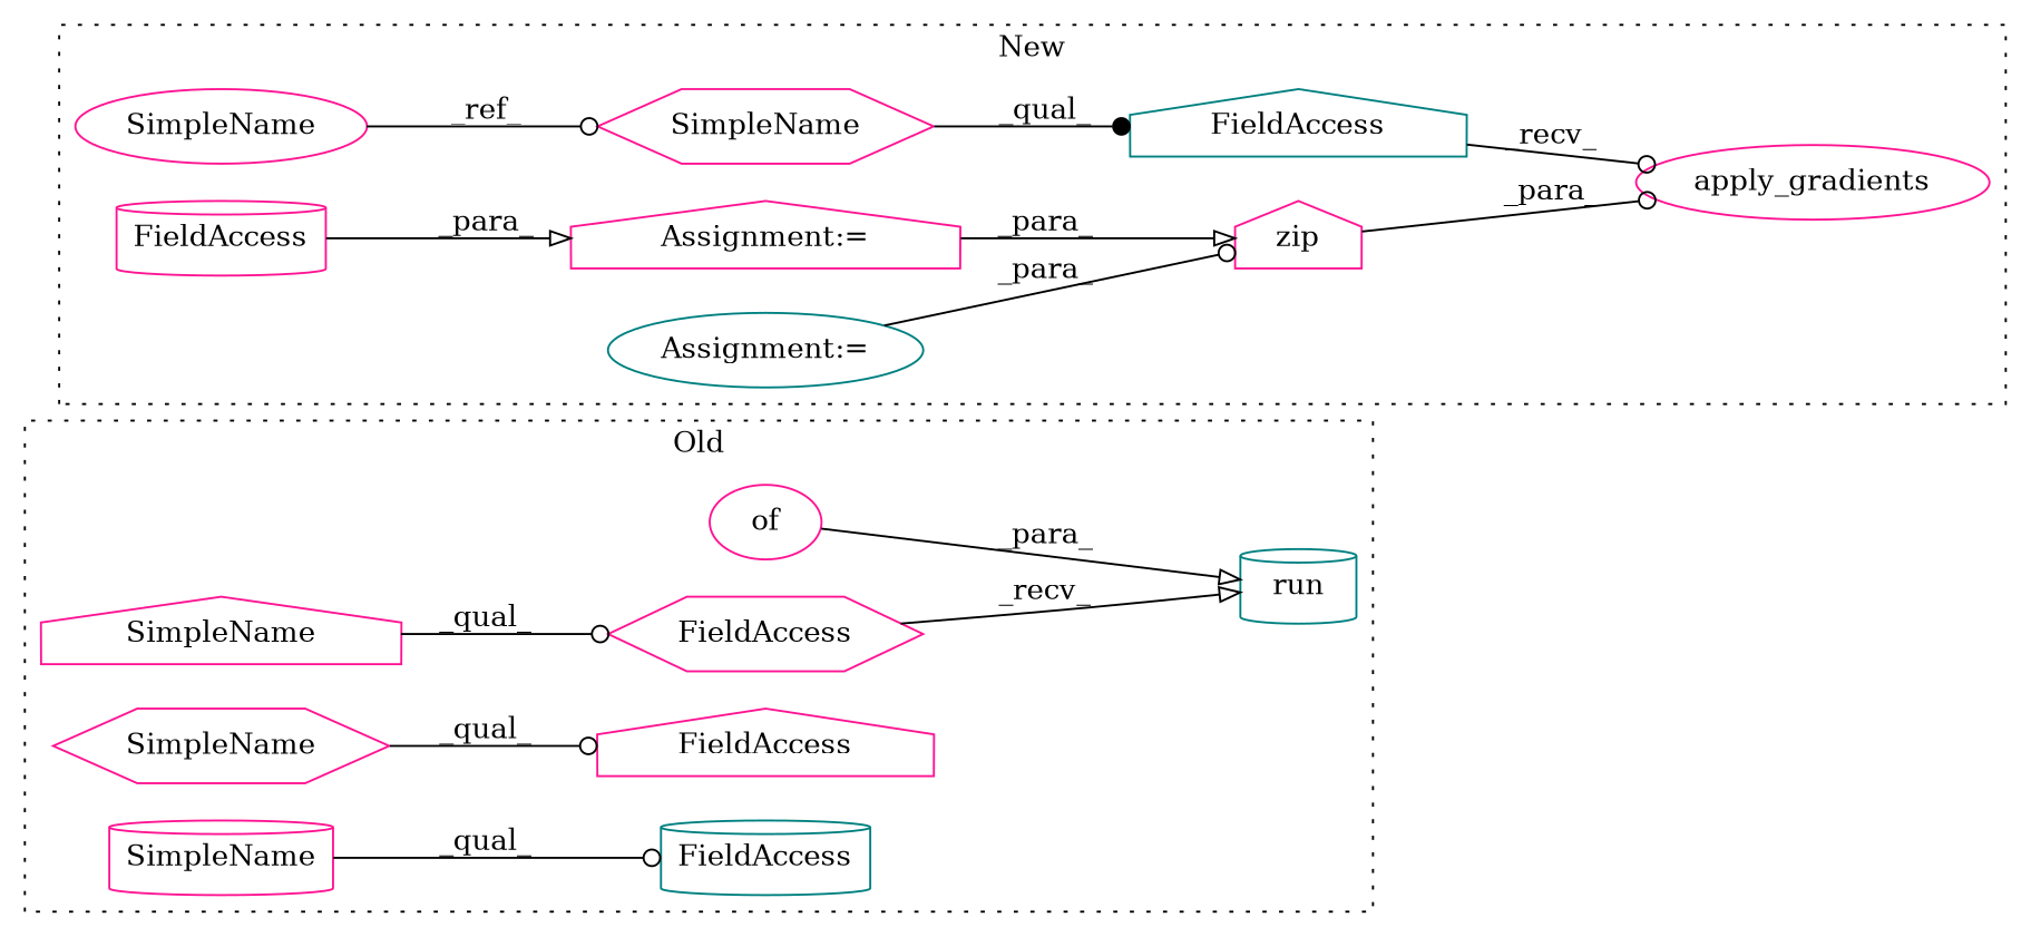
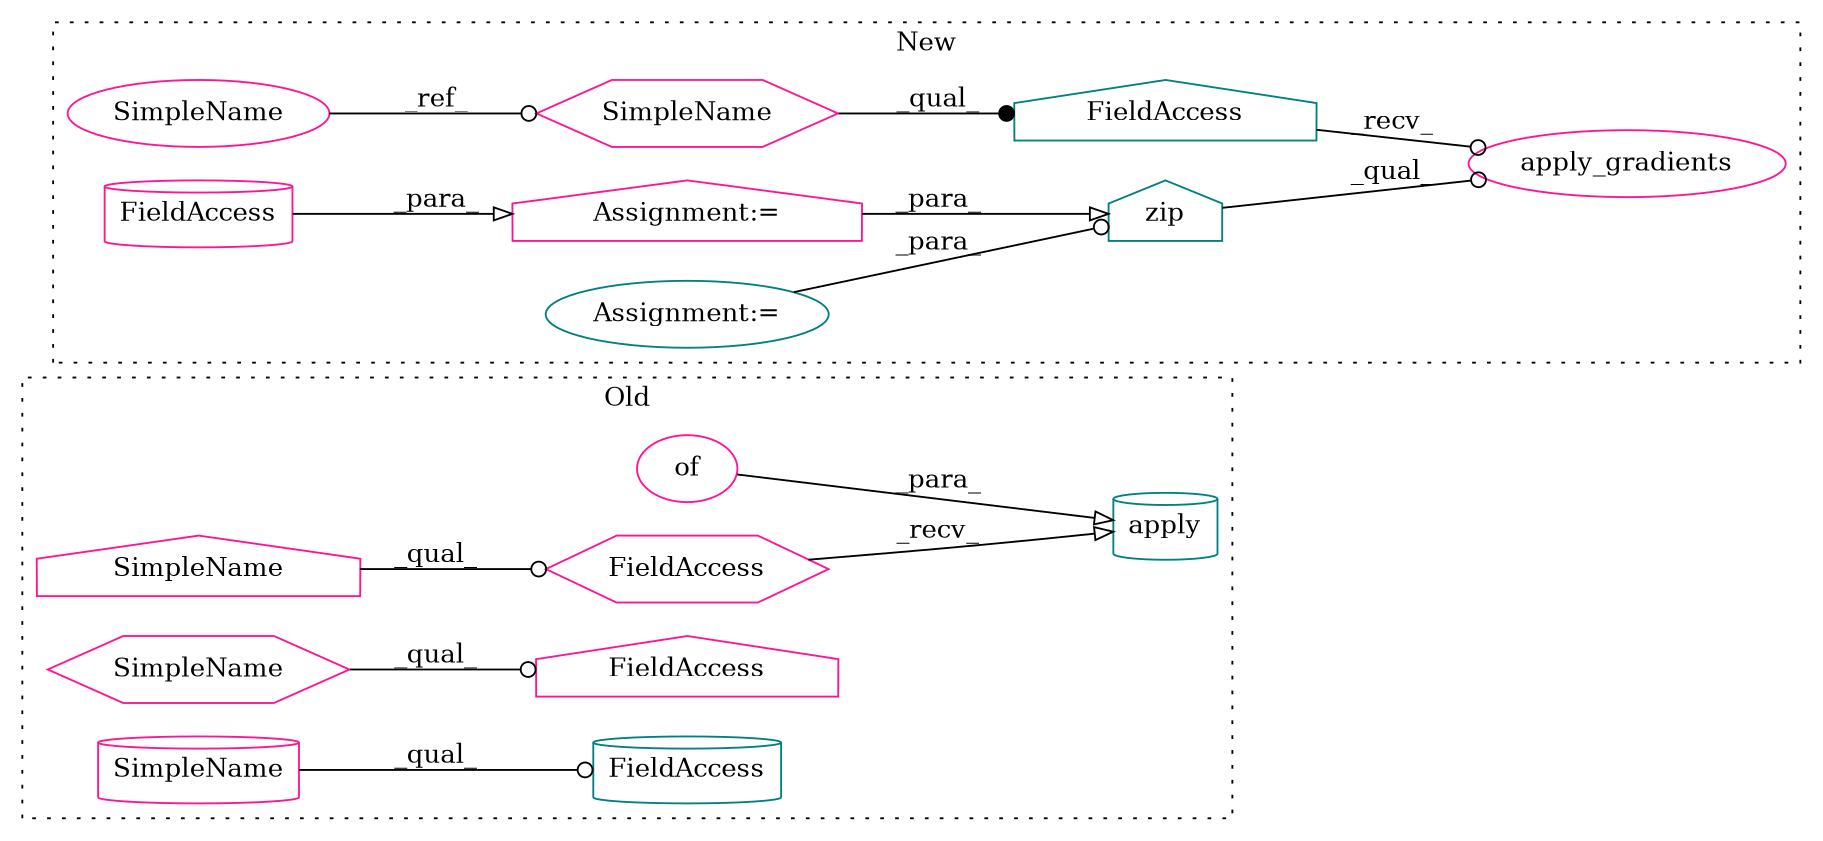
  digraph {
    rankdir=LR
    node [a=22 color=deeppink l=4 s=6369 shape=house]
    edge [arrowhead=odot]
-   n1 [a=32 color=teal l="4,1" label=run s="6383,6416" shape=cylinder]
+   n1 [a=32 color=teal l="4,1" label=apply s="6383,6416" shape=cylinder]
    n2 [l=13 label=FieldAccess shape=hexagon]
    n3 [a=32 label=of s=6087 shape=ellipse]
    n4 [color=teal l=24 label=FieldAccess s=6252 shape=cylinder]
    n5 [l=17 label=FieldAccess s=6111]
    n6 [a=42 label=SimpleName]
    n7 [a=42 label=SimpleName s=6111 shape=hexagon]
    n8 [a=42 label=SimpleName s=6252 shape=cylinder]
    n9 [a=32 l="16,1" label=apply_gradients s="3328,3375" shape=ellipse]
    n10 [color=teal l=18 label=FieldAccess s=3309]
-   n11 [a=32 l="4,1" label=zip s="3344,3374"]
+   n11 [a=32 color=teal l="4,1" label=zip s="3344,3374"]
    n12 [a=42 label=SimpleName s=2143 shape=ellipse]
    n13 [a=7 l=1 label="Assignment:=" s=2638]
    n14 [l=17 label=FieldAccess s=2639 shape=cylinder]
    n15 [a=7 color=teal l=18 label="Assignment:=" s=3112 shape=ellipse]
    n16 [a=42 label=SimpleName s=3309 shape=hexagon]
    subgraph cluster_1 {
      label=Old
      style=dotted
      n1
      n2
      n3
      n4
      n5
      n6
      n7
      n8
    }
    subgraph cluster_2 {
      label=New
      style=dotted
      n9
      n10
      n11
      n12
      n13
      n14
      n15
      n16
    }
    n2 -> n1 [arrowhead=onormal label=_recv_]
    n3 -> n1 [arrowhead=onormal label=_para_]
    n6 -> n2 [label=_qual_]
    n7 -> n5 [label=_qual_]
    n8 -> n4 [label=_qual_]
    n10 -> n9 [label=_recv_]
-   n11 -> n9 [label=_para_]
+   n11 -> n9 [label=_qual_]
    n12 -> n16 [label=_ref_]
    n13 -> n11 [arrowhead=onormal label=_para_]
    n14 -> n13 [arrowhead=onormal label=_para_]
    n15 -> n11 [label=_para_]
    n16 -> n10 [arrowhead=dot label=_qual_]
  }
